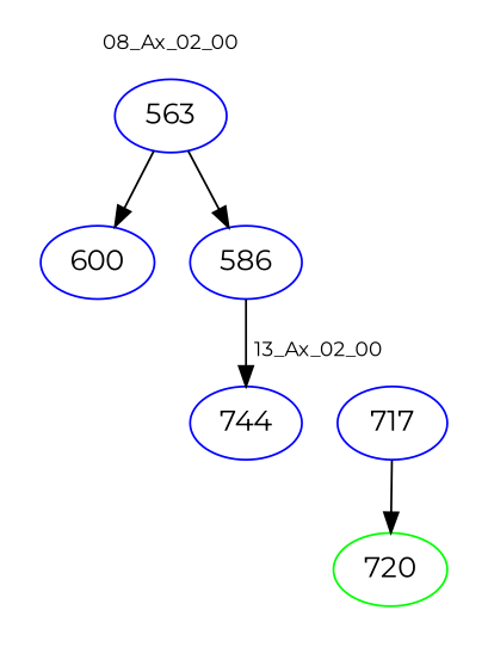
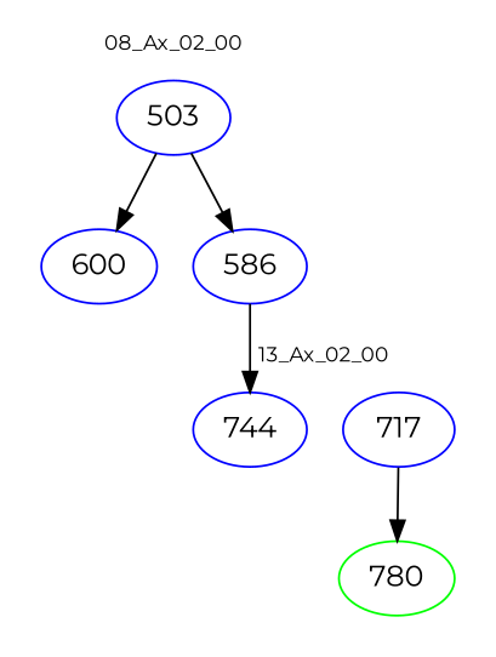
  digraph {
    fontname=Montserrat
    node [color=blue fontname=Montserrat]
    edge [color=black fontname=Montserrat]
-   n1 [label=563]
+   n1 [label=503]
    n2 [label=600]
    n3 [label=586]
    n4 [label=717]
    n5 [label=744]
-   n6 [color=green label=720]
+   n6 [color=green label=780]
    subgraph cluster_1 {
      color=white
      fontsize=10
      label="08_Ax_02_00"
      n1
      n2
      n3
    }
    subgraph cluster_2 {
      color=white
      fontsize=10
      label="13_Ax_02_00"
      n4
      n5
      n6
    }
    n1 -> n2
    n1 -> n3
    n3 -> n5
    n4 -> n6
  }
